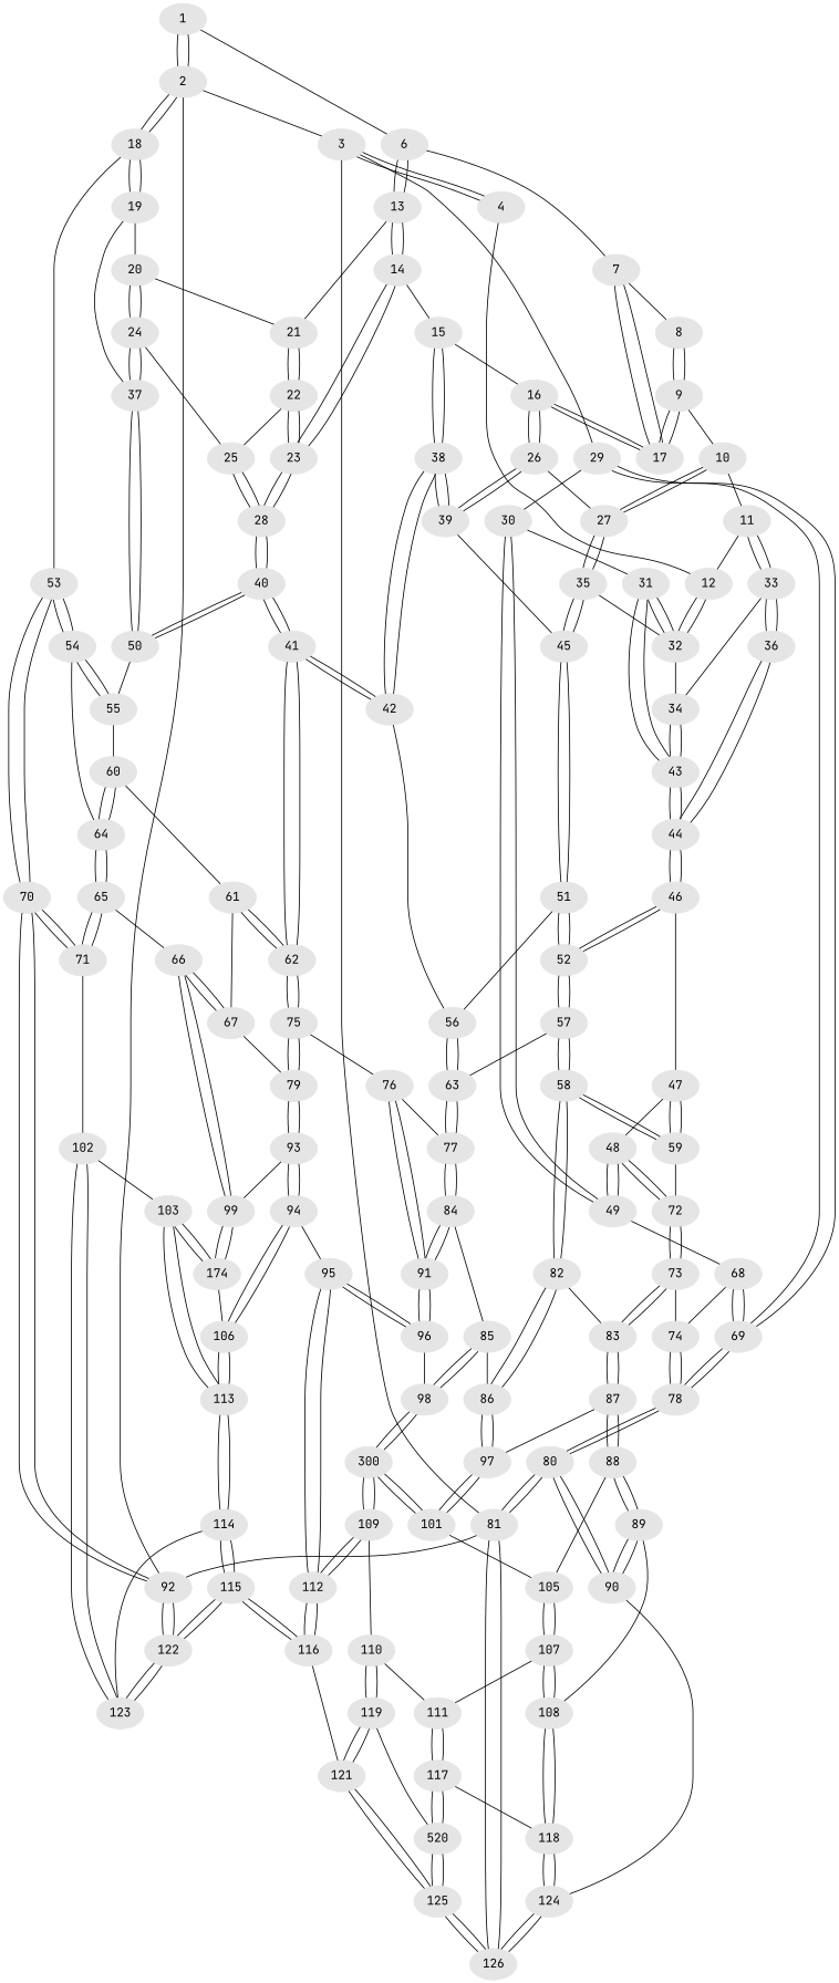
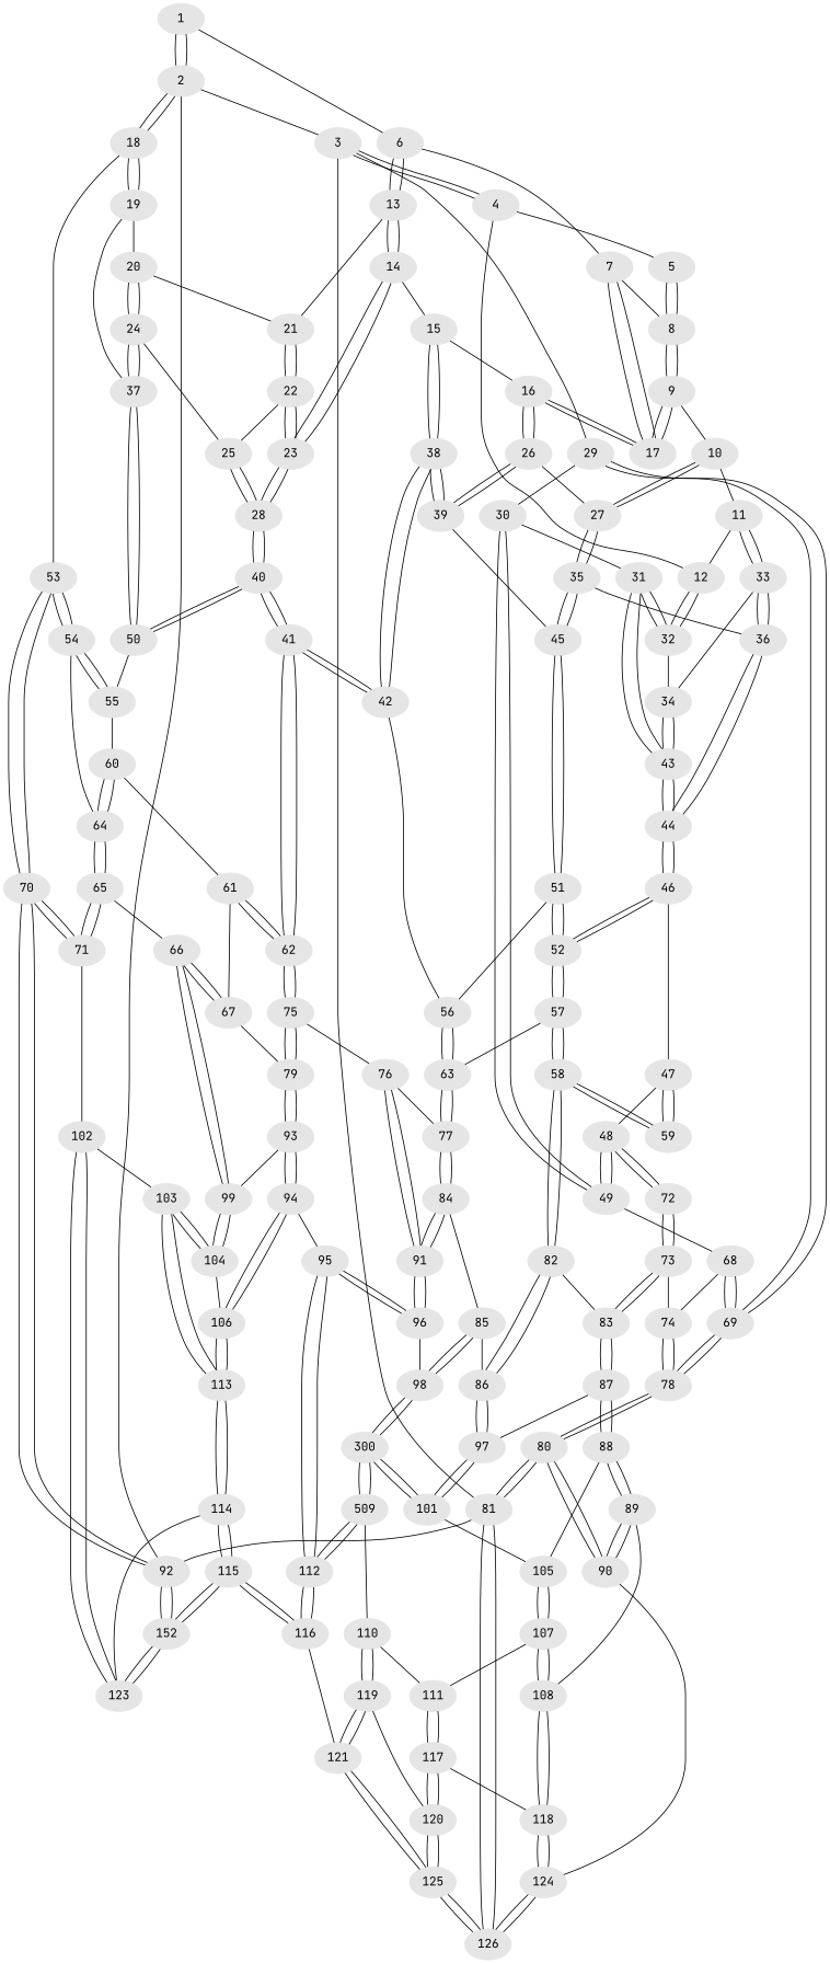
  graph {
    fontname="JetBrains Mono"
    node [color=gray90 fontname="JetBrains Mono" style=filled]
    edge [fontname="JetBrains Mono"]
    1
    2
    6
    3
    18
    92
    7
    13
    4
    29
    81
    19
    53
-   122
+   122 [label=152]
+   5
    12
    30
    69
    126
    8
    32
    9
    17
    14
    21
    10
    11
    27
    33
    35
    34
    36
    15
    23
    22
    16
    38
    28
    26
    39
    42
    20
    37
    54
    70
    24
    50
    25
    40
    45
    41
    31
    49
    78
    43
    68
    44
    51
    46
    55
    56
    62
    75
    63
    47
    52
    48
    59
    57
    72
    73
    74
    60
    58
    64
    71
    65
    61
    77
    82
    83
    86
    67
    79
    76
    84
    66
    99
    102
-   104 [label=174]
+   104
    93
    80
    103
    123
    87
    91
    96
    85
    90
    94
    124
    97
    88
    98
    n105 [label=300]
    101
    89
    105
    108
    107
    118
    95
    106
    112
    113
    116
-   109
+   109 [label=509]
    110
    114
    111
    117
    119
    121
-   120 [label=520]
+   120
    115
    125
    1 -- 2
    1 -- 2
    1 -- 6
    2 -- 3
    2 -- 18
    2 -- 18
    2 -- 92
    6 -- 7
    6 -- 13
    6 -- 13
    3 -- 4
    3 -- 4
    3 -- 29
    3 -- 81
    18 -- 19
    18 -- 19
    18 -- 53
    92 -- 122
    92 -- 122
    7 -- 8
    7 -- 17
    7 -- 17
    13 -- 14
    13 -- 14
    13 -- 21
+   4 -- 5
    4 -- 12
    29 -- 30
    29 -- 69
    29 -- 69
    81 -- 92
    81 -- 126
    81 -- 126
    19 -- 20
    19 -- 37
    53 -- 54
    53 -- 54
    53 -- 70
    53 -- 70
    122 -- 123
    122 -- 123
+   5 -- 8
+   5 -- 8
    12 -- 32
    12 -- 32
    30 -- 31
    30 -- 49
    30 -- 49
    69 -- 78
    69 -- 78
    8 -- 9
    8 -- 9
    32 -- 34
    9 -- 17
    9 -- 17
    9 -- 10
    14 -- 15
    14 -- 23
    14 -- 23
    21 -- 22
    21 -- 22
    10 -- 11
    10 -- 27
    10 -- 27
    11 -- 12
    11 -- 33
    11 -- 33
    27 -- 35
    27 -- 35
    33 -- 34
    33 -- 36
    33 -- 36
-   35 -- 32
+   35 -- 36
    35 -- 45
    35 -- 45
    34 -- 43
    34 -- 43
    36 -- 44
    36 -- 44
    15 -- 16
    15 -- 38
    15 -- 38
    23 -- 28
    23 -- 28
    22 -- 23
    22 -- 23
    22 -- 25
    16 -- 17
    16 -- 17
    16 -- 26
    16 -- 26
    38 -- 39
    38 -- 39
    38 -- 42
    38 -- 42
    28 -- 40
    28 -- 40
    26 -- 27
    26 -- 39
    26 -- 39
    39 -- 45
    42 -- 56
    20 -- 21
    20 -- 24
    20 -- 24
    37 -- 50
    37 -- 50
    54 -- 55
    54 -- 55
    54 -- 64
    70 -- 92
    70 -- 92
    70 -- 71
    70 -- 71
    24 -- 37
    24 -- 37
    24 -- 25
    50 -- 55
    25 -- 28
    25 -- 28
    40 -- 50
    40 -- 50
    40 -- 41
    40 -- 41
    45 -- 51
    45 -- 51
    41 -- 42
    41 -- 42
    41 -- 62
    41 -- 62
    31 -- 32
    31 -- 32
    31 -- 43
    31 -- 43
    49 -- 68
    78 -- 80
    78 -- 80
    43 -- 44
    43 -- 44
    68 -- 69
    68 -- 69
    68 -- 74
    44 -- 46
    44 -- 46
    51 -- 56
    51 -- 52
    51 -- 52
    46 -- 47
    46 -- 52
    46 -- 52
    55 -- 60
    56 -- 63
    56 -- 63
    62 -- 75
    62 -- 75
    75 -- 79
    75 -- 79
    75 -- 76
    63 -- 77
    63 -- 77
    47 -- 48
    47 -- 59
    47 -- 59
    52 -- 57
    52 -- 57
    48 -- 49
    48 -- 49
    48 -- 72
    48 -- 72
-   59 -- 72
    57 -- 63
    57 -- 58
    57 -- 58
    72 -- 73
    72 -- 73
    73 -- 74
    73 -- 83
    73 -- 83
    74 -- 78
    74 -- 78
    60 -- 64
    60 -- 64
    60 -- 61
    58 -- 59
    58 -- 59
    58 -- 82
    58 -- 82
    64 -- 65
    64 -- 65
    71 -- 102
    65 -- 71
    65 -- 71
    65 -- 66
    61 -- 62
    61 -- 62
    61 -- 67
    77 -- 84
    77 -- 84
    82 -- 83
    82 -- 86
    82 -- 86
    83 -- 87
    83 -- 87
    86 -- 97
    86 -- 97
    67 -- 79
    79 -- 93
    79 -- 93
    76 -- 77
    76 -- 91
    76 -- 91
    84 -- 91
    84 -- 91
    84 -- 85
    66 -- 67
    66 -- 67
    66 -- 99
    66 -- 99
    99 -- 104
    99 -- 104
    102 -- 103
    102 -- 123
    102 -- 123
    104 -- 106
    93 -- 99
    93 -- 94
    93 -- 94
    80 -- 81
    80 -- 81
    80 -- 90
    80 -- 90
    103 -- 104
    103 -- 104
    103 -- 113
    103 -- 113
    87 -- 97
    87 -- 88
    87 -- 88
    91 -- 96
    91 -- 96
    96 -- 98
    85 -- 86
    85 -- 98
    85 -- 98
    90 -- 124
    94 -- 95
    94 -- 106
    94 -- 106
    124 -- 126
    124 -- 126
    97 -- 101
    97 -- 101
    88 -- 89
    88 -- 89
    88 -- 105
    98 -- n105
    98 -- n105
    n105 -- 101
    n105 -- 101
    n105 -- 109
    n105 -- 109
    101 -- 105
    89 -- 90
    89 -- 90
    89 -- 108
    105 -- 107
    105 -- 107
    108 -- 118
    108 -- 118
    107 -- 108
    107 -- 108
    107 -- 111
    118 -- 124
    118 -- 124
    95 -- 96
    95 -- 96
    95 -- 112
    95 -- 112
    106 -- 113
    106 -- 113
    112 -- 116
    112 -- 116
    113 -- 114
    113 -- 114
    116 -- 121
    109 -- 112
    109 -- 112
    109 -- 110
    110 -- 111
    110 -- 119
    110 -- 119
    114 -- 123
    114 -- 115
    114 -- 115
    111 -- 117
    111 -- 117
    117 -- 118
    117 -- 120
    117 -- 120
    119 -- 121
    119 -- 121
    119 -- 120
    121 -- 125
    121 -- 125
    120 -- 125
    120 -- 125
    115 -- 122
    115 -- 122
    115 -- 116
    115 -- 116
    125 -- 126
    125 -- 126
  }
